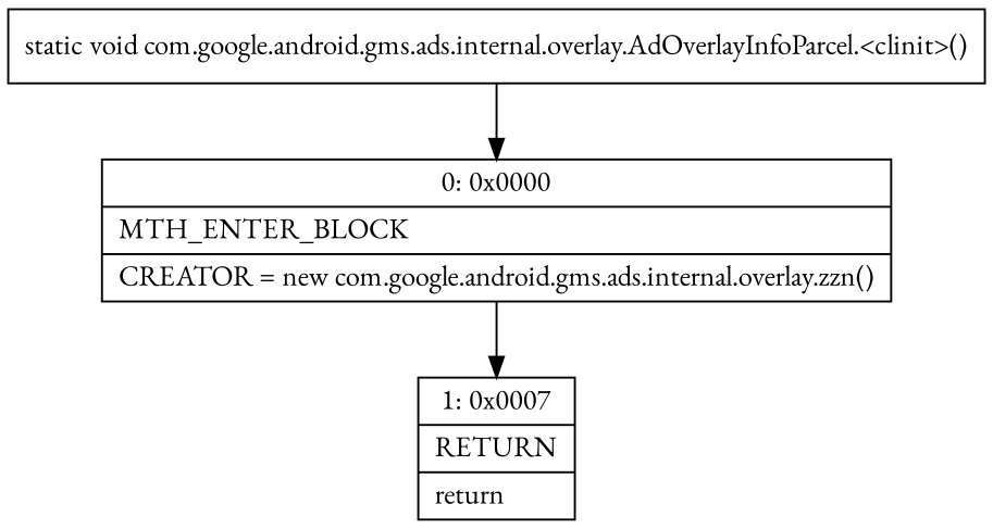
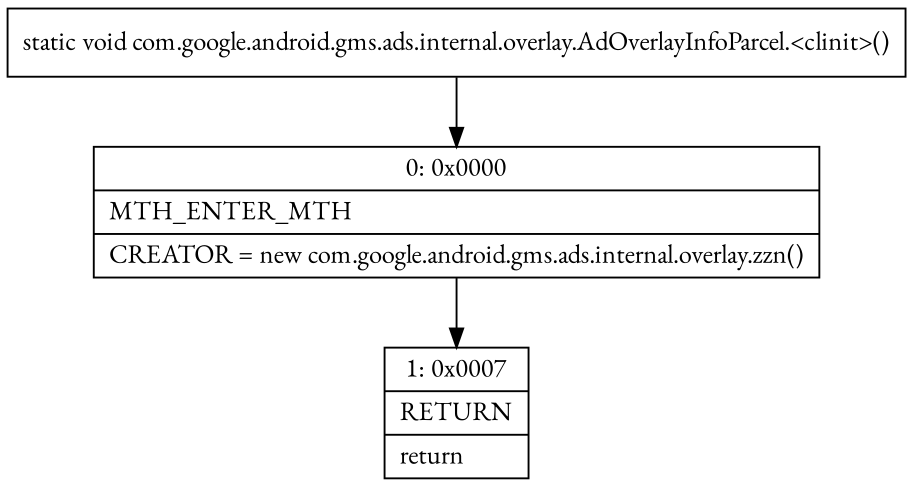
  digraph {
    fontname="EB Garamond"
    node [shape=record fontname="EB Garamond"]
    edge [fontname="EB Garamond"]
-   n1 [label="{0\:\ 0x0000|MTH_ENTER_BLOCK\l|CREATOR = new com.google.android.gms.ads.internal.overlay.zzn()\l}"]
+   n1 [label="{0\:\ 0x0000|MTH_ENTER_MTH\l|CREATOR = new com.google.android.gms.ads.internal.overlay.zzn()\l}"]
    n2 [label="{1\:\ 0x0007|RETURN\l|return\l}"]
    n3 [label="{static void com.google.android.gms.ads.internal.overlay.AdOverlayInfoParcel.\<clinit\>() }"]
    n1 -> n2
    n3 -> n1
  }
